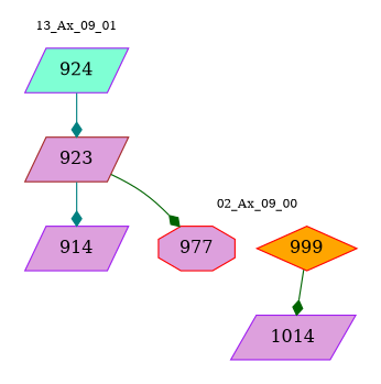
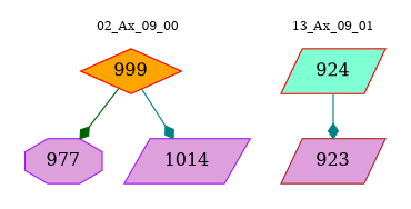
  digraph {
    node [color=red fillcolor=plum shape=parallelogram style=filled]
    edge [arrowhead=diamond color=darkgreen]
    n1 [fillcolor=orange label=999 shape=diamond]
-   n2 [label=977 shape=octagon]
+   n2 [color=purple label=977 shape=octagon]
    n3 [color=purple label=1014]
    n4 [color=brown label=923]
-   n5 [color=purple label=914]
-   n6 [color=purple fillcolor=aquamarine label=924]
+   n6 [fillcolor=aquamarine label=924]
    subgraph cluster_1 {
      color=white
      fontsize=10
      label="02_Ax_09_00"
      n1
      n2
      n3
    }
    subgraph cluster_2 {
      color=white
      fontsize=10
      label="13_Ax_09_01"
      n4
-     n5
      n6
    }
-   n4 -> n2
-   n1 -> n3
-   n4 -> n5 [color=teal]
+   n1 -> n2
+   n1 -> n3 [color=teal]
    n6 -> n4 [color=teal]
  }
